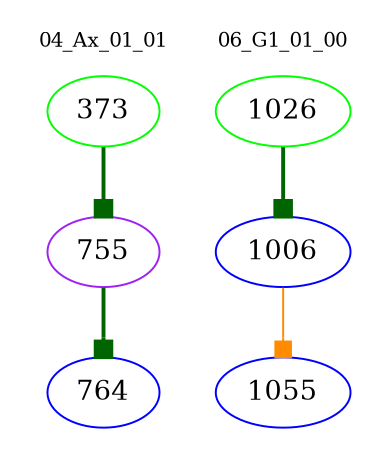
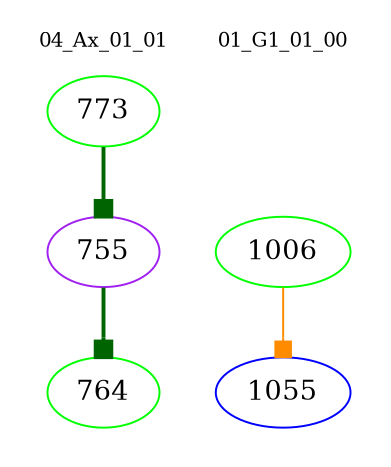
  digraph {
    node [color=blue]
    edge [arrowhead=box color=darkgreen style=bold]
-   n1 [color=green label=373]
+   n1 [color=green label=773]
    n2 [color=purple label=755]
-   n3 [label=764]
-   n4 [color=green label=1026]
-   n5 [label=1006]
+   n3 [color=green label=764]
+   n5 [color=green label=1006]
    n6 [label=1055]
    subgraph cluster_1 {
      color=white
      fontsize=10
      label="04_Ax_01_01"
      n1
      n2
      n3
    }
    subgraph cluster_2 {
      color=white
      fontsize=10
-     label="06_G1_01_00"
-     n4
+     label="01_G1_01_00"
      n5
      n6
    }
    n1 -> n2
    n2 -> n3
-   n4 -> n5
    n5 -> n6 [color=darkorange style=solid]
  }
